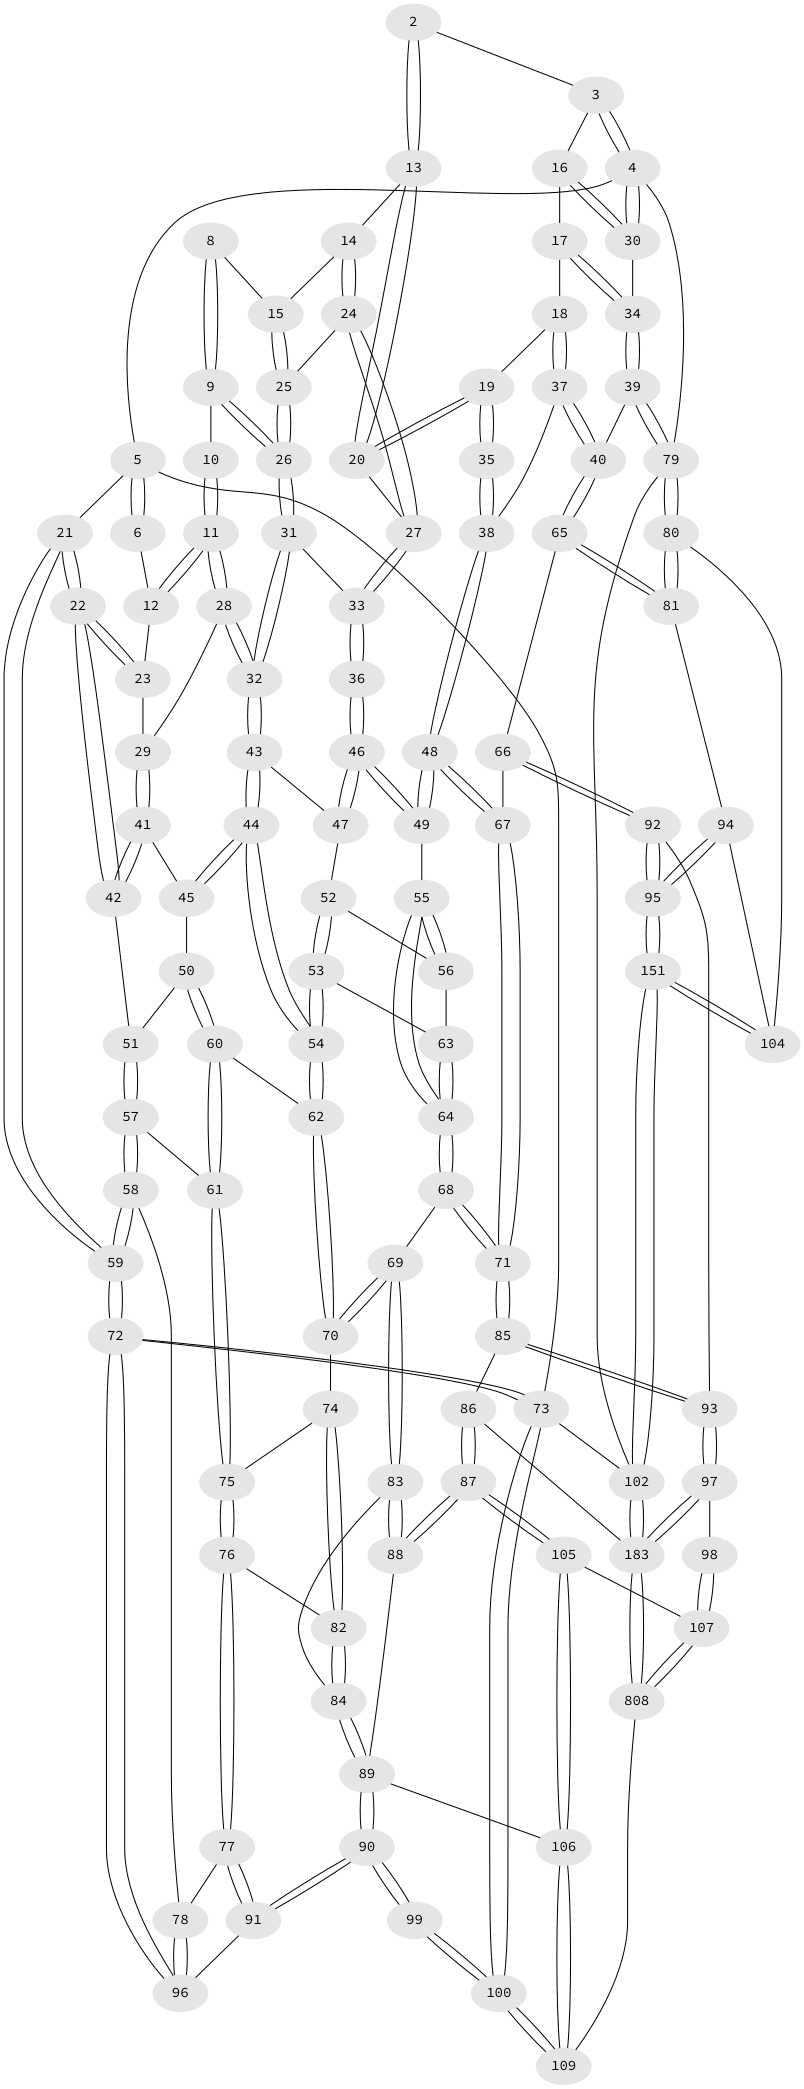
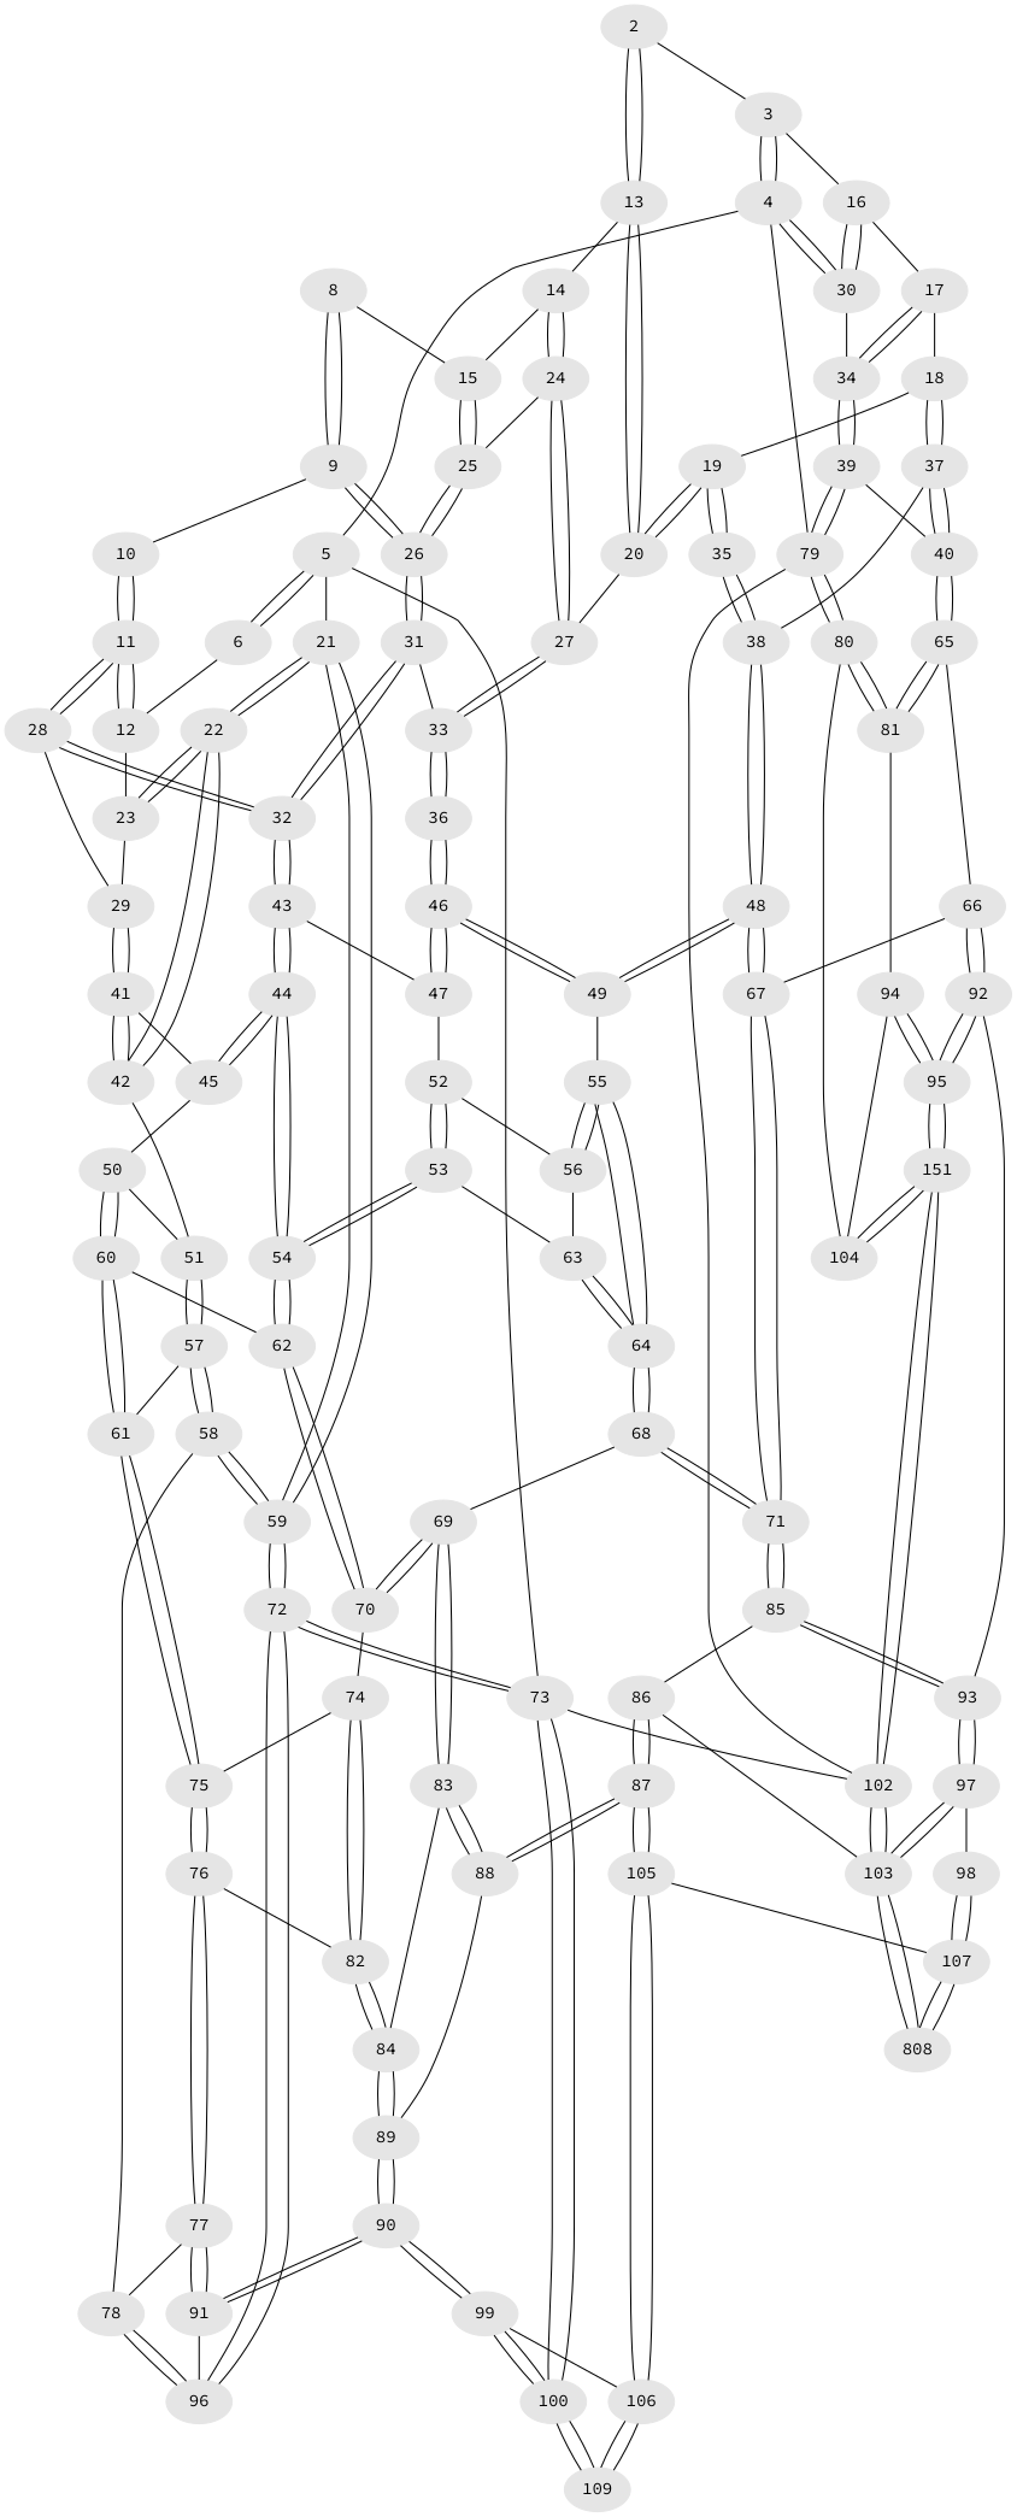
  graph {
    fontname="Source Code Pro"
    node [color=gray90 fontname="Source Code Pro" style=filled]
    edge [fontname="Source Code Pro"]
    2
    3
    13
    8
    9
    15
    4
    16
    14
    20
    5
    30
    79
    17
    6
    21
    73
    34
    102
    80
    12
    22
    59
    100
    23
    10
    11
    26
    25
    31
    28
    29
    32
    24
    27
    18
    19
    37
    39
    35
    38
    40
    33
    42
    72
    51
    41
    36
    43
    45
    44
    47
    46
    48
    49
    65
    67
    66
    81
    50
    57
    54
    52
    62
    60
    55
    53
    56
    71
    64
    61
    58
    63
    70
    68
    78
    75
    96
    76
    74
    69
    92
    94
    93
    95
    85
    83
    84
    88
    82
    86
    109
-   103 [label=183]
+   103
    77
    91
    104
    89
    90
    87
    97
    105
    98
    107
    106
    99
    n106 [label=151]
    n107 [label=808]
    2 -- 3
    2 -- 13
    2 -- 13
    3 -- 4
    3 -- 4
    3 -- 16
    13 -- 14
    13 -- 20
    13 -- 20
    8 -- 9
    8 -- 9
    8 -- 15
    9 -- 10
    9 -- 26
    9 -- 26
    15 -- 25
    15 -- 25
    4 -- 5
    4 -- 30
    4 -- 30
    4 -- 79
    16 -- 30
    16 -- 30
    16 -- 17
    14 -- 15
    14 -- 24
    14 -- 24
    20 -- 27
    5 -- 6
    5 -- 6
    5 -- 21
    5 -- 73
    30 -- 34
    79 -- 102
    79 -- 80
    79 -- 80
    17 -- 34
    17 -- 34
    17 -- 18
    6 -- 12
    21 -- 22
    21 -- 22
    21 -- 59
    21 -- 59
    73 -- 102
    73 -- 100
    73 -- 100
    34 -- 39
    34 -- 39
    102 -- 103
    102 -- 103
    80 -- 81
    80 -- 81
    80 -- 104
    12 -- 23
    22 -- 23
    22 -- 23
    22 -- 42
    22 -- 42
    59 -- 72
    59 -- 72
    100 -- 109
    100 -- 109
    23 -- 29
    10 -- 11
    10 -- 11
    11 -- 12
    11 -- 12
    11 -- 28
    11 -- 28
    26 -- 31
    26 -- 31
    25 -- 26
    25 -- 26
    31 -- 32
    31 -- 32
    31 -- 33
    28 -- 29
    28 -- 32
    28 -- 32
    29 -- 41
    29 -- 41
    32 -- 43
    32 -- 43
    24 -- 25
    24 -- 27
    24 -- 27
    27 -- 33
    27 -- 33
    18 -- 19
    18 -- 37
    18 -- 37
    19 -- 20
    19 -- 20
    19 -- 35
    19 -- 35
    37 -- 38
    37 -- 40
    37 -- 40
    39 -- 79
    39 -- 79
    39 -- 40
    35 -- 38
    35 -- 38
    38 -- 48
    38 -- 48
    40 -- 65
    40 -- 65
    33 -- 36
    33 -- 36
    42 -- 51
    72 -- 73
    72 -- 73
    72 -- 96
    72 -- 96
    51 -- 57
    51 -- 57
    41 -- 42
    41 -- 42
    41 -- 45
    36 -- 46
    36 -- 46
    43 -- 44
    43 -- 44
    43 -- 47
    45 -- 50
    44 -- 45
    44 -- 45
    44 -- 54
    44 -- 54
    47 -- 52
    46 -- 47
    46 -- 47
    46 -- 49
    46 -- 49
    48 -- 49
    48 -- 49
    48 -- 67
    48 -- 67
    49 -- 55
    65 -- 66
    65 -- 81
    65 -- 81
    67 -- 71
    67 -- 71
    66 -- 67
    66 -- 92
    66 -- 92
    81 -- 94
    50 -- 51
    50 -- 60
    50 -- 60
    57 -- 61
    57 -- 58
    57 -- 58
    54 -- 62
    54 -- 62
    52 -- 53
    52 -- 53
    52 -- 56
    62 -- 70
    62 -- 70
    60 -- 62
    60 -- 61
    60 -- 61
    55 -- 56
    55 -- 56
    55 -- 64
    55 -- 64
    53 -- 54
    53 -- 54
    53 -- 63
    56 -- 63
    71 -- 85
    71 -- 85
    64 -- 68
    64 -- 68
    61 -- 75
    61 -- 75
    58 -- 59
    58 -- 59
    58 -- 78
    63 -- 64
    63 -- 64
    70 -- 74
    68 -- 71
    68 -- 71
    68 -- 69
    78 -- 96
    78 -- 96
    75 -- 76
    75 -- 76
    76 -- 82
    76 -- 77
    76 -- 77
    74 -- 75
    74 -- 82
    74 -- 82
    69 -- 70
    69 -- 70
    69 -- 83
    69 -- 83
    92 -- 93
    92 -- 95
    92 -- 95
    94 -- 95
    94 -- 95
    94 -- 104
    93 -- 97
    93 -- 97
    95 -- n106
    95 -- n106
    85 -- 93
    85 -- 93
    85 -- 86
    83 -- 84
    83 -- 88
    83 -- 88
    84 -- 89
    84 -- 89
    88 -- 89
    82 -- 84
    82 -- 84
    86 -- 103
    86 -- 87
    86 -- 87
    103 -- n107
    103 -- n107
    77 -- 78
    77 -- 91
    77 -- 91
    91 -- 96
    89 -- 90
    89 -- 90
    90 -- 91
    90 -- 91
    90 -- 99
    90 -- 99
    87 -- 88
    87 -- 88
    87 -- 105
    87 -- 105
    97 -- 103
    97 -- 103
    97 -- 98
    105 -- 107
    105 -- 106
    105 -- 106
    98 -- 107
    98 -- 107
    107 -- n107
    107 -- n107
    106 -- 109
    106 -- 109
    99 -- 100
    99 -- 100
-   89 -- 106
+   99 -- 106
    n106 -- 102
    n106 -- 102
    n106 -- 104
    n106 -- 104
-   n107 -- 109
  }
